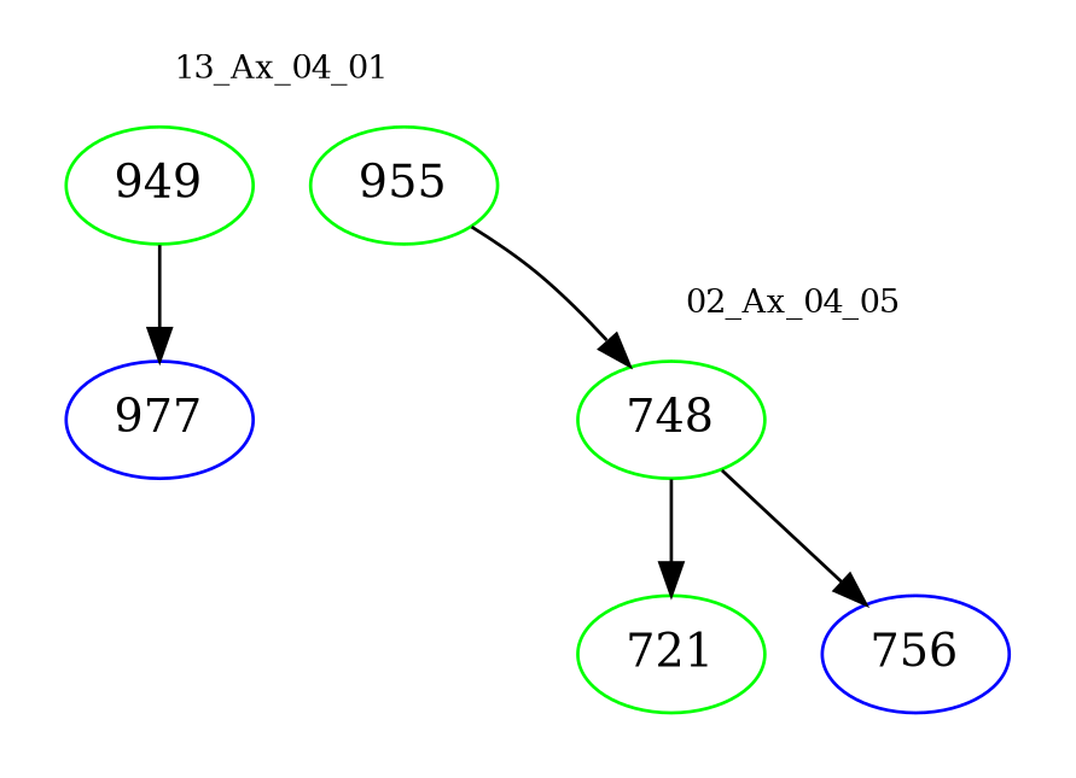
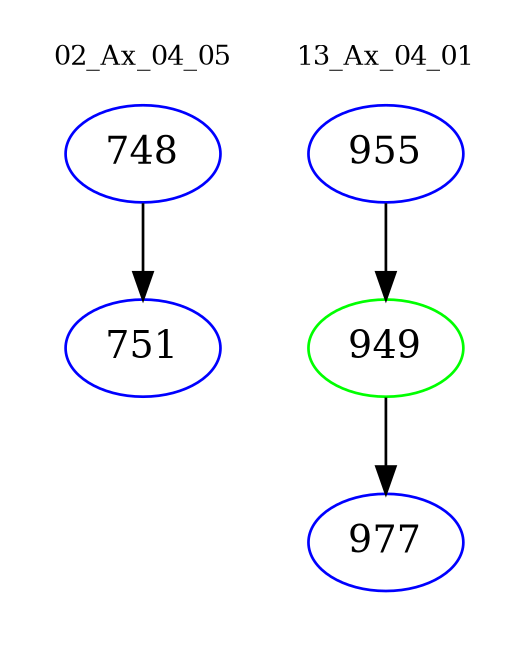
  digraph {
    node [color=green]
    edge [color=black]
-   n1 [label=748]
-   n2 [label=721]
-   n3 [color=blue label=756]
-   n4 [label=955]
+   n1 [color=blue label=748]
+   n3 [color=blue label=751]
+   n4 [color=blue label=955]
    n5 [label=949]
    n6 [color=blue label=977]
    subgraph cluster_1 {
      color=white
      fontsize=10
      label="02_Ax_04_05"
      n1
-     n2
      n3
    }
    subgraph cluster_2 {
      color=white
      fontsize=10
      label="13_Ax_04_01"
      n4
      n5
      n6
    }
-   n1 -> n2
    n1 -> n3
-   n4 -> n1
+   n4 -> n5
    n5 -> n6
  }
